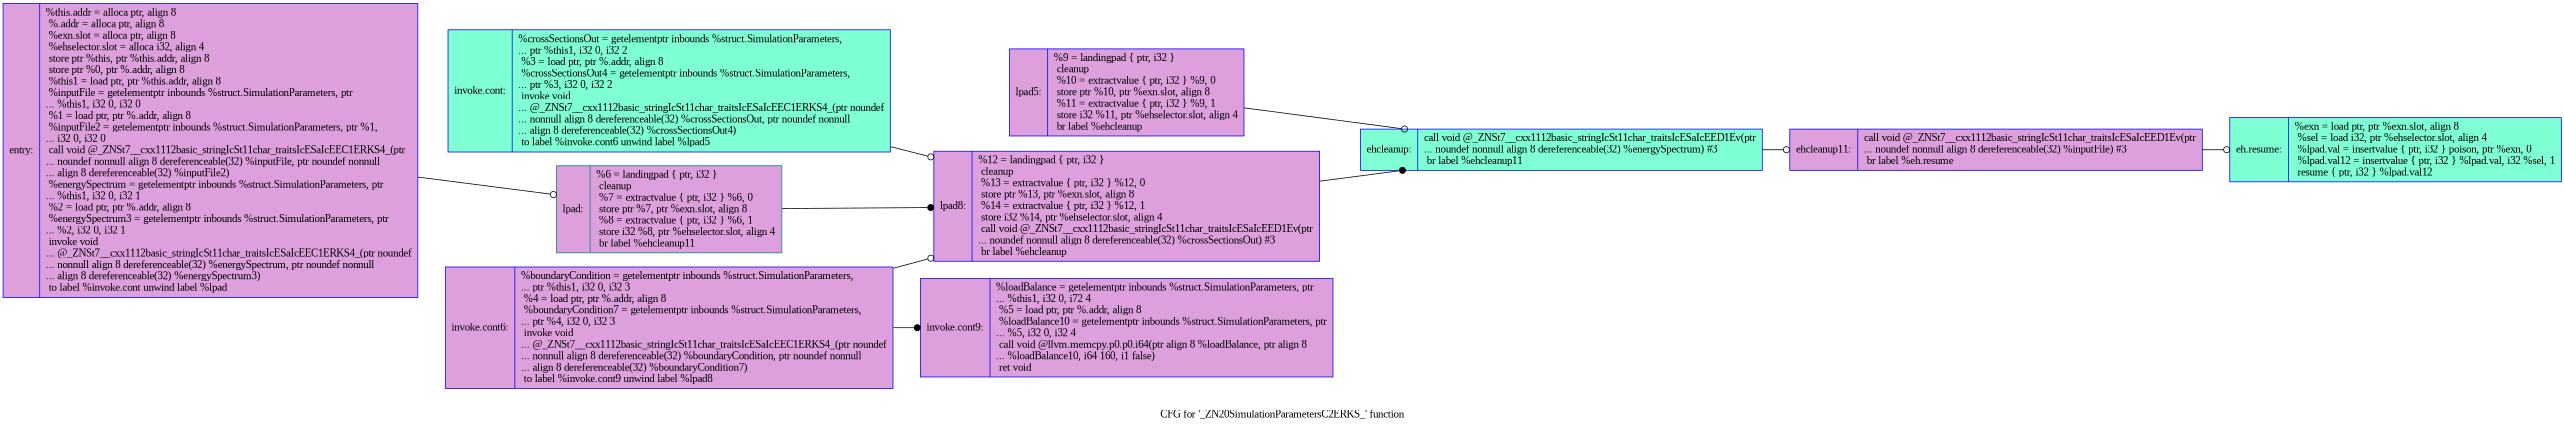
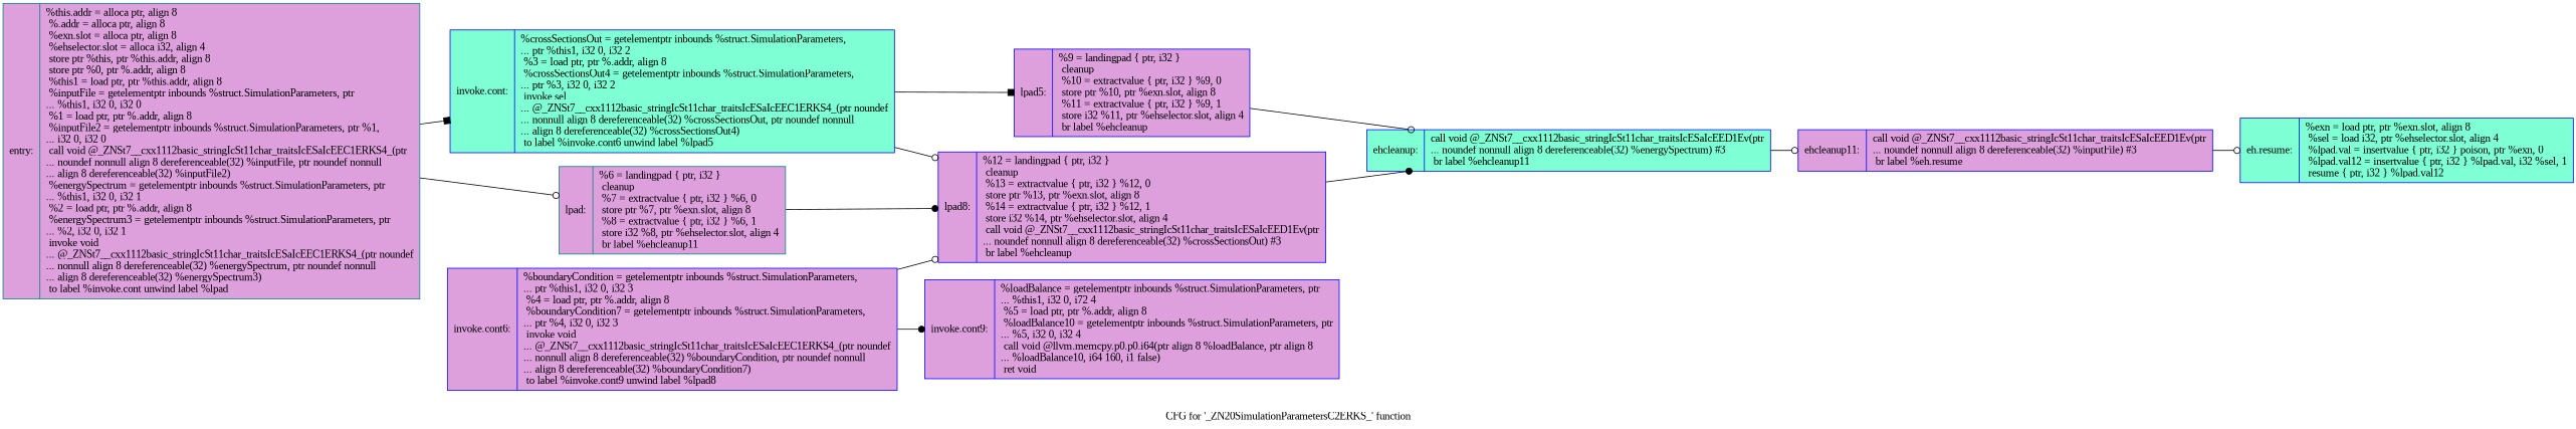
  digraph {
    fontname="Liberation Serif"
    label="CFG for '_ZN20SimulationParametersC2ERKS_' function"
    rankdir=LR
    node [color=blue fillcolor=plum fontname="Liberation Serif" shape=record style=filled]
    edge [arrowhead=odot fontname="Liberation Serif"]
-   n1 [label="{entry:\l|  %this.addr = alloca ptr, align 8\l  %.addr = alloca ptr, align 8\l  %exn.slot = alloca ptr, align 8\l  %ehselector.slot = alloca i32, align 4\l  store ptr %this, ptr %this.addr, align 8\l  store ptr %0, ptr %.addr, align 8\l  %this1 = load ptr, ptr %this.addr, align 8\l  %inputFile = getelementptr inbounds %struct.SimulationParameters, ptr\l... %this1, i32 0, i32 0\l  %1 = load ptr, ptr %.addr, align 8\l  %inputFile2 = getelementptr inbounds %struct.SimulationParameters, ptr %1,\l... i32 0, i32 0\l  call void @_ZNSt7__cxx1112basic_stringIcSt11char_traitsIcESaIcEEC1ERKS4_(ptr\l... noundef nonnull align 8 dereferenceable(32) %inputFile, ptr noundef nonnull\l... align 8 dereferenceable(32) %inputFile2)\l  %energySpectrum = getelementptr inbounds %struct.SimulationParameters, ptr\l... %this1, i32 0, i32 1\l  %2 = load ptr, ptr %.addr, align 8\l  %energySpectrum3 = getelementptr inbounds %struct.SimulationParameters, ptr\l... %2, i32 0, i32 1\l  invoke void\l... @_ZNSt7__cxx1112basic_stringIcSt11char_traitsIcESaIcEEC1ERKS4_(ptr noundef\l... nonnull align 8 dereferenceable(32) %energySpectrum, ptr noundef nonnull\l... align 8 dereferenceable(32) %energySpectrum3)\l          to label %invoke.cont unwind label %lpad\l}"]
-   n2 [fillcolor=aquamarine label="{invoke.cont:\l|  %crossSectionsOut = getelementptr inbounds %struct.SimulationParameters,\l... ptr %this1, i32 0, i32 2\l  %3 = load ptr, ptr %.addr, align 8\l  %crossSectionsOut4 = getelementptr inbounds %struct.SimulationParameters,\l... ptr %3, i32 0, i32 2\l  invoke void\l... @_ZNSt7__cxx1112basic_stringIcSt11char_traitsIcESaIcEEC1ERKS4_(ptr noundef\l... nonnull align 8 dereferenceable(32) %crossSectionsOut, ptr noundef nonnull\l... align 8 dereferenceable(32) %crossSectionsOut4)\l          to label %invoke.cont6 unwind label %lpad5\l}"]
+   n1 [color=teal label="{entry:\l|  %this.addr = alloca ptr, align 8\l  %.addr = alloca ptr, align 8\l  %exn.slot = alloca ptr, align 8\l  %ehselector.slot = alloca i32, align 4\l  store ptr %this, ptr %this.addr, align 8\l  store ptr %0, ptr %.addr, align 8\l  %this1 = load ptr, ptr %this.addr, align 8\l  %inputFile = getelementptr inbounds %struct.SimulationParameters, ptr\l... %this1, i32 0, i32 0\l  %1 = load ptr, ptr %.addr, align 8\l  %inputFile2 = getelementptr inbounds %struct.SimulationParameters, ptr %1,\l... i32 0, i32 0\l  call void @_ZNSt7__cxx1112basic_stringIcSt11char_traitsIcESaIcEEC1ERKS4_(ptr\l... noundef nonnull align 8 dereferenceable(32) %inputFile, ptr noundef nonnull\l... align 8 dereferenceable(32) %inputFile2)\l  %energySpectrum = getelementptr inbounds %struct.SimulationParameters, ptr\l... %this1, i32 0, i32 1\l  %2 = load ptr, ptr %.addr, align 8\l  %energySpectrum3 = getelementptr inbounds %struct.SimulationParameters, ptr\l... %2, i32 0, i32 1\l  invoke void\l... @_ZNSt7__cxx1112basic_stringIcSt11char_traitsIcESaIcEEC1ERKS4_(ptr noundef\l... nonnull align 8 dereferenceable(32) %energySpectrum, ptr noundef nonnull\l... align 8 dereferenceable(32) %energySpectrum3)\l          to label %invoke.cont unwind label %lpad\l}"]
+   n2 [fillcolor=aquamarine label="{invoke.cont:\l|  %crossSectionsOut = getelementptr inbounds %struct.SimulationParameters,\l... ptr %this1, i32 0, i32 2\l  %3 = load ptr, ptr %.addr, align 8\l  %crossSectionsOut4 = getelementptr inbounds %struct.SimulationParameters,\l... ptr %3, i32 0, i32 2\l  invoke sel\l... @_ZNSt7__cxx1112basic_stringIcSt11char_traitsIcESaIcEEC1ERKS4_(ptr noundef\l... nonnull align 8 dereferenceable(32) %crossSectionsOut, ptr noundef nonnull\l... align 8 dereferenceable(32) %crossSectionsOut4)\l          to label %invoke.cont6 unwind label %lpad5\l}"]
    n3 [color=teal label="{lpad:\l|  %6 = landingpad \{ ptr, i32 \}\l          cleanup\l  %7 = extractvalue \{ ptr, i32 \} %6, 0\l  store ptr %7, ptr %exn.slot, align 8\l  %8 = extractvalue \{ ptr, i32 \} %6, 1\l  store i32 %8, ptr %ehselector.slot, align 4\l  br label %ehcleanup11\l}"]
    n4 [label="{lpad5:\l|  %9 = landingpad \{ ptr, i32 \}\l          cleanup\l  %10 = extractvalue \{ ptr, i32 \} %9, 0\l  store ptr %10, ptr %exn.slot, align 8\l  %11 = extractvalue \{ ptr, i32 \} %9, 1\l  store i32 %11, ptr %ehselector.slot, align 4\l  br label %ehcleanup\l}"]
    n5 [label="{lpad8:\l|  %12 = landingpad \{ ptr, i32 \}\l          cleanup\l  %13 = extractvalue \{ ptr, i32 \} %12, 0\l  store ptr %13, ptr %exn.slot, align 8\l  %14 = extractvalue \{ ptr, i32 \} %12, 1\l  store i32 %14, ptr %ehselector.slot, align 4\l  call void @_ZNSt7__cxx1112basic_stringIcSt11char_traitsIcESaIcEED1Ev(ptr\l... noundef nonnull align 8 dereferenceable(32) %crossSectionsOut) #3\l  br label %ehcleanup\l}"]
    n6 [label="{invoke.cont6:\l|  %boundaryCondition = getelementptr inbounds %struct.SimulationParameters,\l... ptr %this1, i32 0, i32 3\l  %4 = load ptr, ptr %.addr, align 8\l  %boundaryCondition7 = getelementptr inbounds %struct.SimulationParameters,\l... ptr %4, i32 0, i32 3\l  invoke void\l... @_ZNSt7__cxx1112basic_stringIcSt11char_traitsIcESaIcEEC1ERKS4_(ptr noundef\l... nonnull align 8 dereferenceable(32) %boundaryCondition, ptr noundef nonnull\l... align 8 dereferenceable(32) %boundaryCondition7)\l          to label %invoke.cont9 unwind label %lpad8\l}"]
    n7 [label="{invoke.cont9:\l|  %loadBalance = getelementptr inbounds %struct.SimulationParameters, ptr\l... %this1, i32 0, i72 4\l  %5 = load ptr, ptr %.addr, align 8\l  %loadBalance10 = getelementptr inbounds %struct.SimulationParameters, ptr\l... %5, i32 0, i32 4\l  call void @llvm.memcpy.p0.p0.i64(ptr align 8 %loadBalance, ptr align 8\l... %loadBalance10, i64 160, i1 false)\l  ret void\l}"]
    n8 [fillcolor=aquamarine label="{ehcleanup:\l|  call void @_ZNSt7__cxx1112basic_stringIcSt11char_traitsIcESaIcEED1Ev(ptr\l... noundef nonnull align 8 dereferenceable(32) %energySpectrum) #3\l  br label %ehcleanup11\l}"]
    n9 [label="{ehcleanup11:\l|  call void @_ZNSt7__cxx1112basic_stringIcSt11char_traitsIcESaIcEED1Ev(ptr\l... noundef nonnull align 8 dereferenceable(32) %inputFile) #3\l  br label %eh.resume\l}"]
    n10 [fillcolor=aquamarine label="{eh.resume:\l|  %exn = load ptr, ptr %exn.slot, align 8\l  %sel = load i32, ptr %ehselector.slot, align 4\l  %lpad.val = insertvalue \{ ptr, i32 \} poison, ptr %exn, 0\l  %lpad.val12 = insertvalue \{ ptr, i32 \} %lpad.val, i32 %sel, 1\l  resume \{ ptr, i32 \} %lpad.val12\l}"]
+   n1 -> n2 [arrowhead=box]
    n1 -> n3
+   n2 -> n4 [arrowhead=box]
    n2 -> n5
    n3 -> n5 [arrowhead=dot]
    n4 -> n8
    n5 -> n8 [arrowhead=dot]
    n6 -> n5
    n6 -> n7 [arrowhead=dot]
    n8 -> n9
    n9 -> n10
  }
